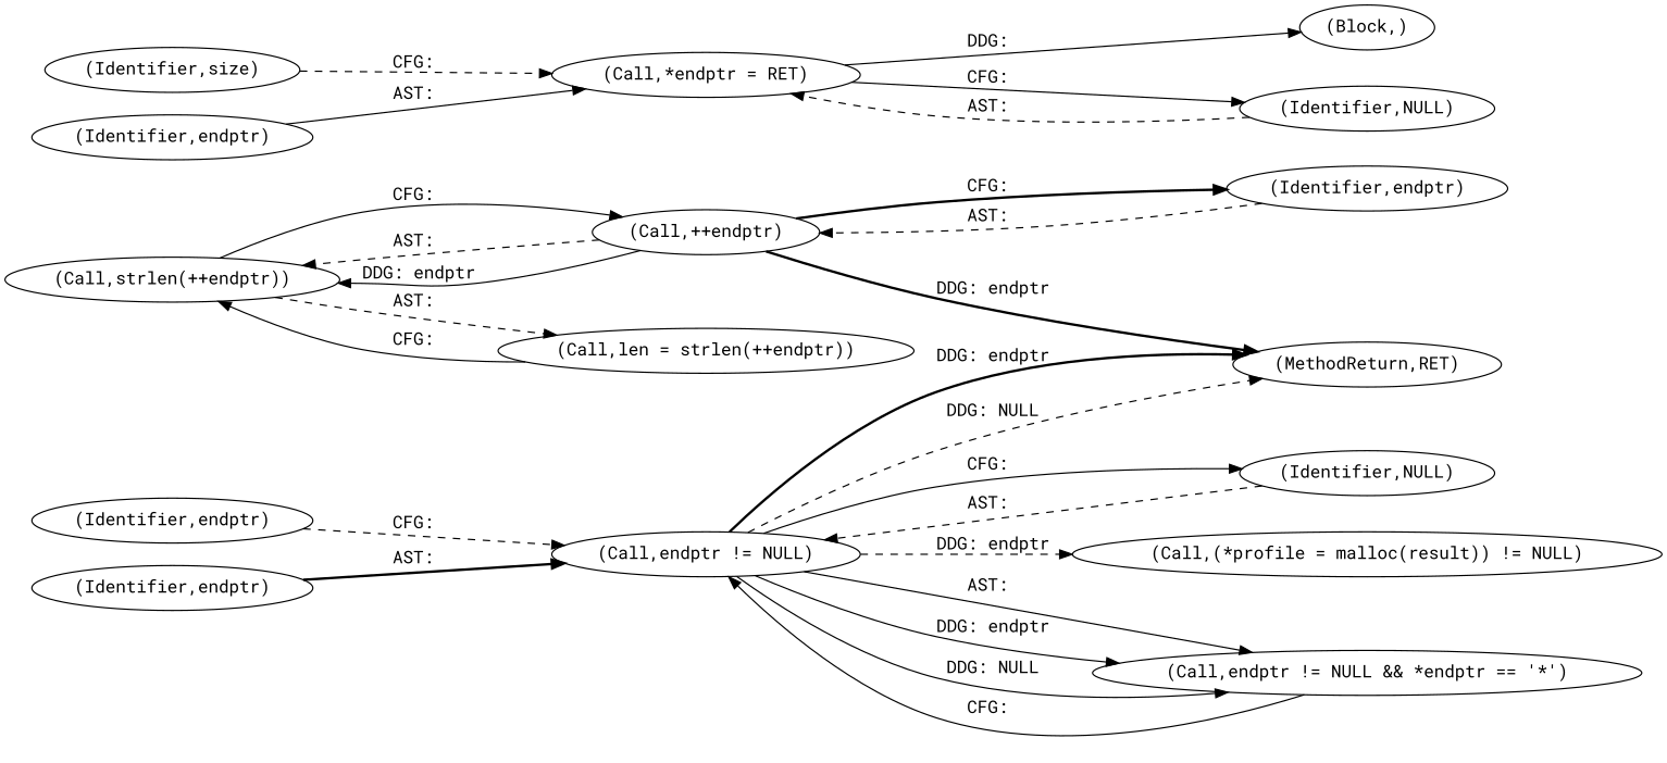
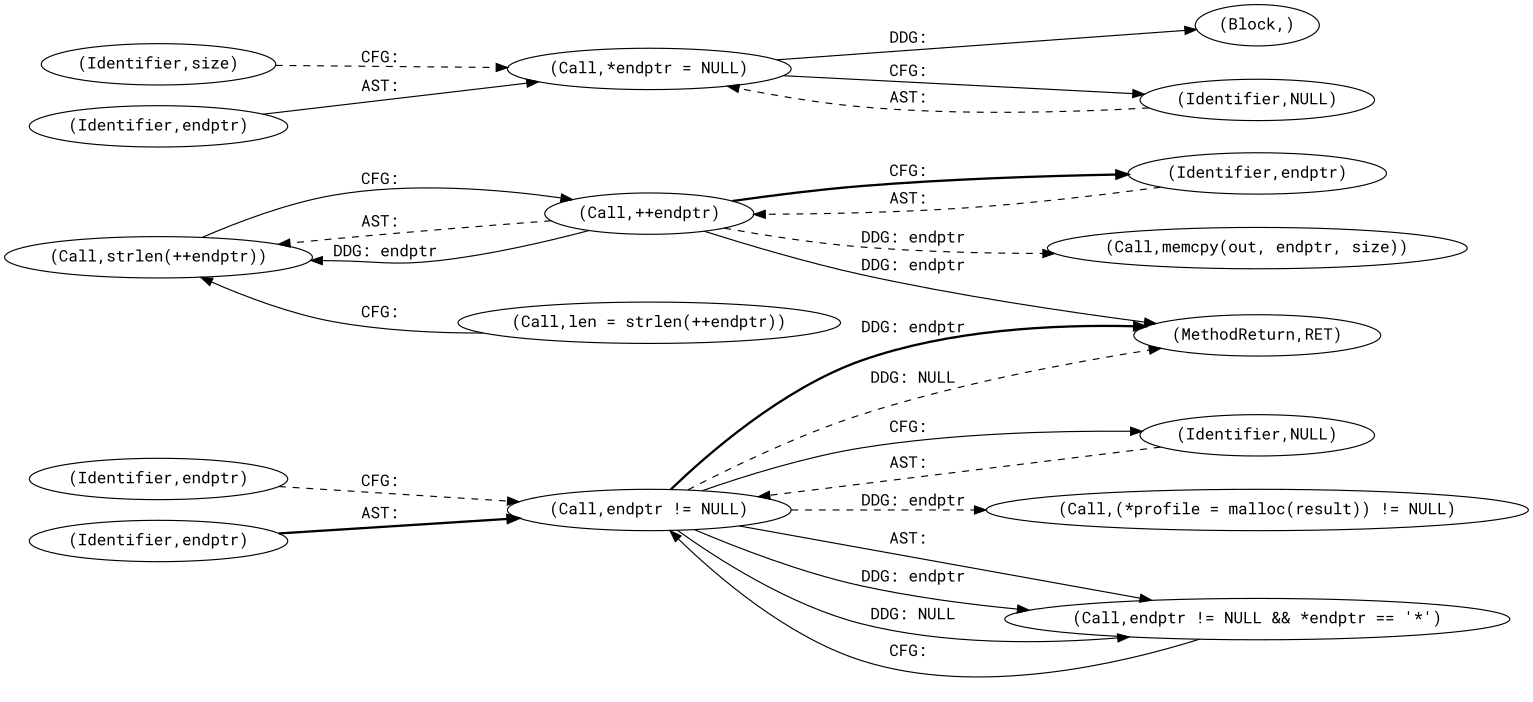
  digraph {
    fontname="Roboto Mono"
    rankdir=LR
    node [fontname="Roboto Mono"]
    edge [fontname="Roboto Mono" style=solid]
    n1 [label="(Call,strlen(++endptr))"]
    n2 [label="(Call,++endptr)"]
    n3 [label="(Call,len = strlen(++endptr))"]
    n4 [label="(MethodReturn,RET)"]
    n5 [label="(Identifier,endptr)"]
+   n6 [label="(Call,memcpy(out, endptr, size))"]
    n7 [label="(Call,endptr != NULL)"]
    n8 [label="(Identifier,NULL)"]
    n9 [label="(Call,(*profile = malloc(result)) != NULL)"]
    n10 [label="(Call,endptr != NULL && *endptr == '*')"]
-   n11 [label="(Call,*endptr = RET)"]
+   n11 [label="(Call,*endptr = NULL)"]
    n12 [label="(Block,)"]
    n13 [label="(Identifier,NULL)"]
    n14 [label="(Identifier,size)"]
    n15 [label="(Identifier,endptr)"]
    n16 [label="(Identifier,endptr)"]
    n17 [label="(Identifier,endptr)"]
    n1 -> n2 [label="CFG: "]
-   n1 -> n3 [label="AST: " style=dashed]
    n2 -> n1 [label="AST: " style=dashed]
    n2 -> n1 [label="DDG: endptr"]
-   n2 -> n4 [label="DDG: endptr" style=bold]
+   n2 -> n4 [label="DDG: endptr"]
    n2 -> n5 [label="CFG: " style=bold]
+   n2 -> n6 [label="DDG: endptr" style=dashed]
    n3 -> n1 [label="CFG: "]
    n5 -> n2 [label="AST: " style=dashed]
    n7 -> n4 [label="DDG: endptr" style=bold]
    n7 -> n4 [label="DDG: NULL" style=dashed]
    n7 -> n8 [label="CFG: "]
    n7 -> n9 [label="DDG: endptr" style=dashed]
    n7 -> n10 [label="AST: "]
    n7 -> n10 [label="DDG: endptr"]
    n7 -> n10 [label="DDG: NULL"]
    n8 -> n7 [label="AST: " style=dashed]
    n10 -> n7 [label="CFG: "]
    n11 -> n12 [label="DDG: "]
    n11 -> n13 [label="CFG: "]
    n13 -> n11 [label="AST: " style=dashed]
    n14 -> n11 [label="CFG: " style=dashed]
    n15 -> n7 [label="CFG: " style=dashed]
    n16 -> n11 [label="AST: "]
    n17 -> n7 [label="AST: " style=bold]
  }
